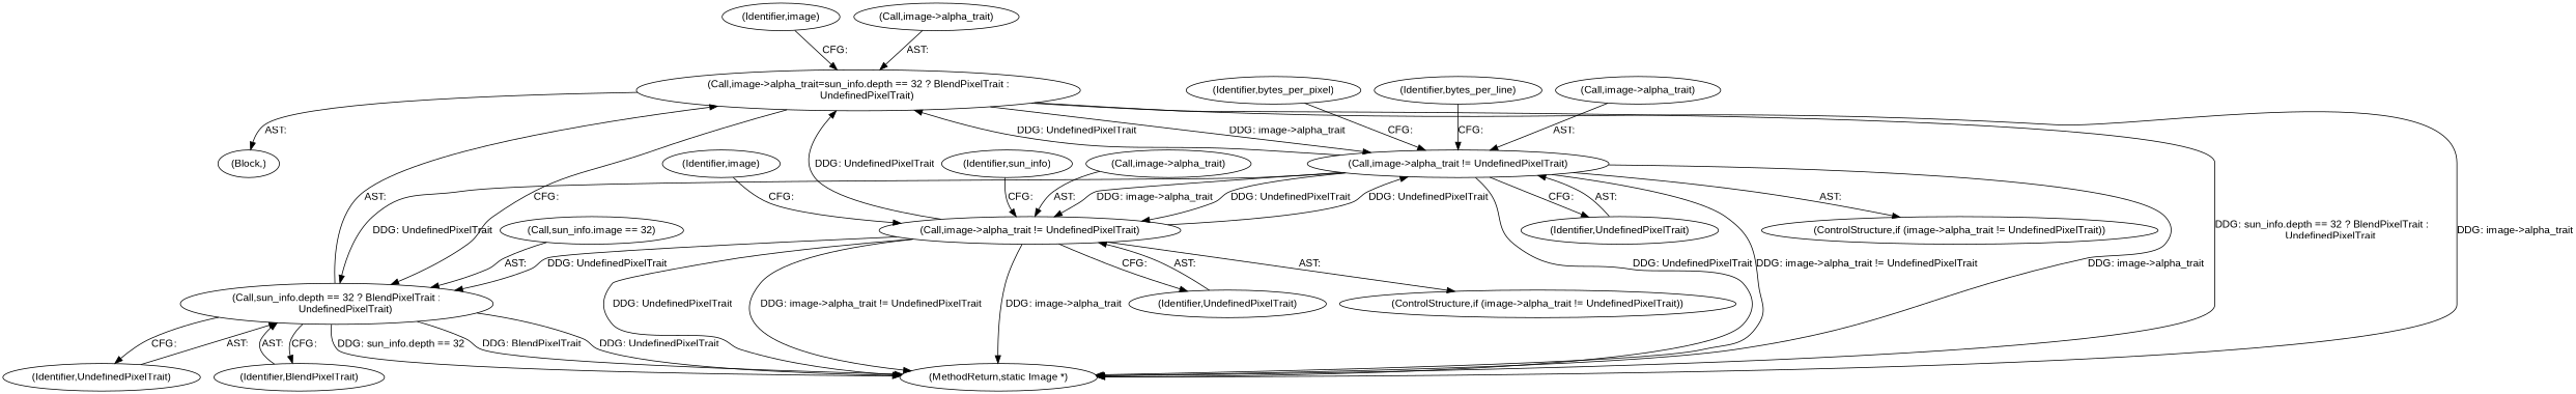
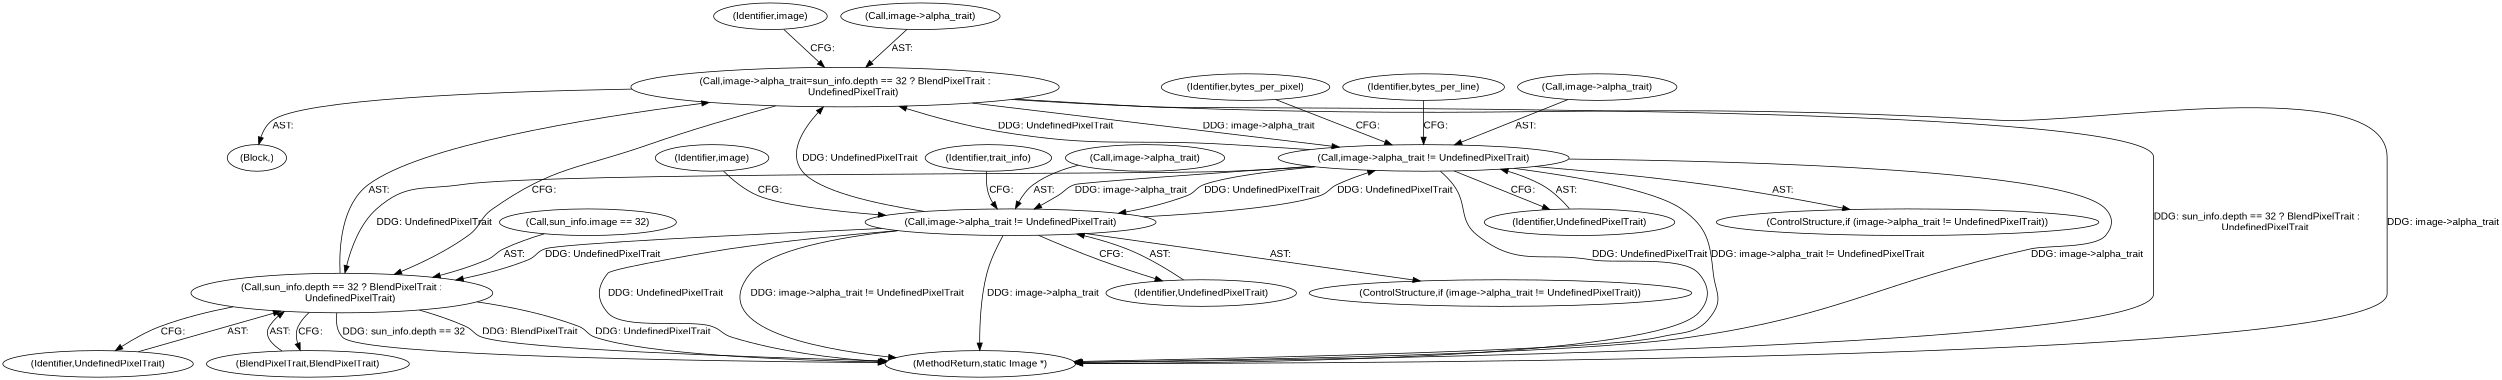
  digraph {
    fontname="Liberation Sans"
    node [fontname="Liberation Sans"]
    edge [fontname="Liberation Sans"]
    n1 [label="(Call,image->alpha_trait=sun_info.depth == 32 ? BlendPixelTrait :\n      UndefinedPixelTrait)"]
    n2 [label="(Call,image->alpha_trait != UndefinedPixelTrait)"]
    n3 [label="(Call,sun_info.depth == 32 ? BlendPixelTrait :\n      UndefinedPixelTrait)"]
    n4 [label="(MethodReturn,static Image *)"]
    n5 [label="(Block,)"]
    n6 [label="(Call,image->alpha_trait != UndefinedPixelTrait)"]
    n7 [label="(Identifier,UndefinedPixelTrait)"]
    n8 [label="(ControlStructure,if (image->alpha_trait != UndefinedPixelTrait))"]
-   n9 [label="(Identifier,BlendPixelTrait)"]
+   n9 [label="(BlendPixelTrait,BlendPixelTrait)"]
    n10 [label="(Identifier,UndefinedPixelTrait)"]
    n11 [label="(Identifier,UndefinedPixelTrait)"]
    n12 [label="(ControlStructure,if (image->alpha_trait != UndefinedPixelTrait))"]
    n13 [label="(Call,image->alpha_trait)"]
    n14 [label="(Identifier,image)"]
    n15 [label="(Identifier,image)"]
    n16 [label="(Call,image->alpha_trait)"]
    n17 [label="(Identifier,bytes_per_pixel)"]
-   n18 [label="(Identifier,sun_info)"]
+   n18 [label="(Identifier,trait_info)"]
    n19 [label="(Call,sun_info.image == 32)"]
    n20 [label="(Identifier,bytes_per_line)"]
    n21 [label="(Call,image->alpha_trait)"]
    n1 -> n2 [label="DDG: image->alpha_trait"]
    n1 -> n3 [label="CFG: "]
    n1 -> n4 [label="DDG: sun_info.depth == 32 ? BlendPixelTrait :\n      UndefinedPixelTrait"]
    n1 -> n4 [label="DDG: image->alpha_trait"]
    n1 -> n5 [label="AST: "]
    n2 -> n1 [label="DDG: UndefinedPixelTrait"]
    n2 -> n3 [label="DDG: UndefinedPixelTrait"]
    n2 -> n4 [label="DDG: UndefinedPixelTrait"]
    n2 -> n4 [label="DDG: image->alpha_trait != UndefinedPixelTrait"]
    n2 -> n4 [label="DDG: image->alpha_trait"]
    n2 -> n6 [label="DDG: image->alpha_trait"]
    n2 -> n6 [label="DDG: UndefinedPixelTrait"]
    n2 -> n7 [label="CFG: "]
    n2 -> n8 [label="AST: "]
    n3 -> n1 [label="AST: "]
    n3 -> n4 [label="DDG: sun_info.depth == 32"]
    n3 -> n4 [label="DDG: BlendPixelTrait"]
    n3 -> n4 [label="DDG: UndefinedPixelTrait"]
    n3 -> n9 [label="CFG: "]
    n3 -> n10 [label="CFG: "]
    n6 -> n1 [label="DDG: UndefinedPixelTrait"]
    n6 -> n2 [label="DDG: UndefinedPixelTrait"]
    n6 -> n3 [label="DDG: UndefinedPixelTrait"]
    n6 -> n4 [label="DDG: UndefinedPixelTrait"]
    n6 -> n4 [label="DDG: image->alpha_trait != UndefinedPixelTrait"]
    n6 -> n4 [label="DDG: image->alpha_trait"]
    n6 -> n11 [label="CFG: "]
    n6 -> n12 [label="AST: "]
    n7 -> n2 [label="AST: "]
    n9 -> n3 [label="AST: "]
    n10 -> n3 [label="AST: "]
    n11 -> n6 [label="AST: "]
    n13 -> n2 [label="AST: "]
    n14 -> n6 [label="CFG: "]
    n15 -> n1 [label="CFG: "]
    n16 -> n6 [label="AST: "]
    n17 -> n2 [label="CFG: "]
    n18 -> n6 [label="CFG: "]
    n19 -> n3 [label="AST: "]
    n20 -> n2 [label="CFG: "]
    n21 -> n1 [label="AST: "]
  }
